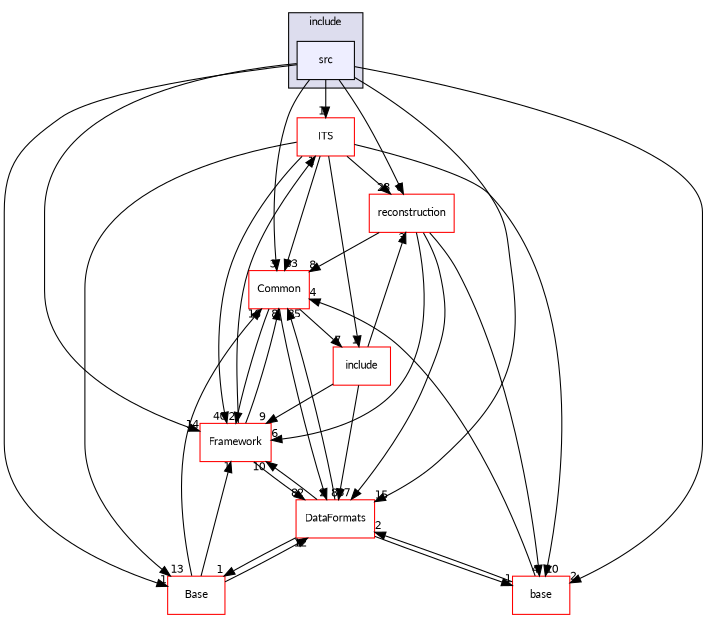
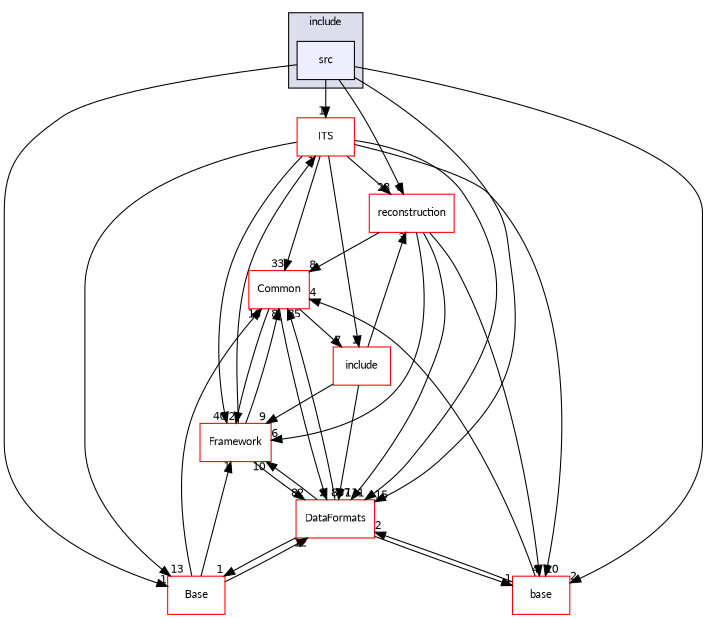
  digraph {
    compound=true
    fontname=Lato
    node [fontname=Lato fontsize=10 shape=box color=red]
    edge [fontname=Lato headlabel=1 labeldistance=1.5 labelfontname=Helvetica labelfontsize=10]
    n1 [fillcolor="#eeeeff" label=src pencolor=black style=filled color=""]
    n2 [label=ITS]
    n3 [label=reconstruction]
    n4 [label=Common]
    n5 [label=Base]
    n6 [label=base]
    n7 [label=Framework]
    n8 [label=DataFormats]
    n9 [label=include]
    subgraph cluster_1 {
      bgcolor="#ddddee"
      fontsize=10
      label=include
      pencolor=black
      n1
    }
    n1 -> n2
    n1 -> n3 [headlabel=6]
-   n1 -> n4 [headlabel=3]
    n1 -> n5
    n1 -> n6 [headlabel=2]
-   n1 -> n7 [headlabel=14]
    n1 -> n8 [headlabel=15]
    n2 -> n3 [headlabel=28]
    n2 -> n4 [headlabel=33]
    n2 -> n5 [headlabel=13]
    n2 -> n6 [headlabel=10]
    n2 -> n7 [headlabel=40]
+   n2 -> n8 [headlabel=111]
    n2 -> n9
    n3 -> n4 [headlabel=8]
    n3 -> n6 [headlabel=4]
    n3 -> n7 [headlabel=6]
    n3 -> n8 [headlabel=37]
    n4 -> n7 [headlabel=2]
    n4 -> n8 [headlabel=2]
    n4 -> n9 [headlabel=7]
    n5 -> n4 [headlabel=16]
    n5 -> n7
    n5 -> n8 [headlabel=12]
    n6 -> n4 [headlabel=4]
    n6 -> n8 [headlabel=2]
    n7 -> n2
    n7 -> n4 [headlabel=8]
    n7 -> n8 [headlabel=82]
    n8 -> n4 [headlabel=35]
    n8 -> n5
    n8 -> n6
    n8 -> n7 [headlabel=10]
    n9 -> n3 [headlabel=3]
    n9 -> n7 [headlabel=9]
    n9 -> n8 [headlabel=8]
  }
